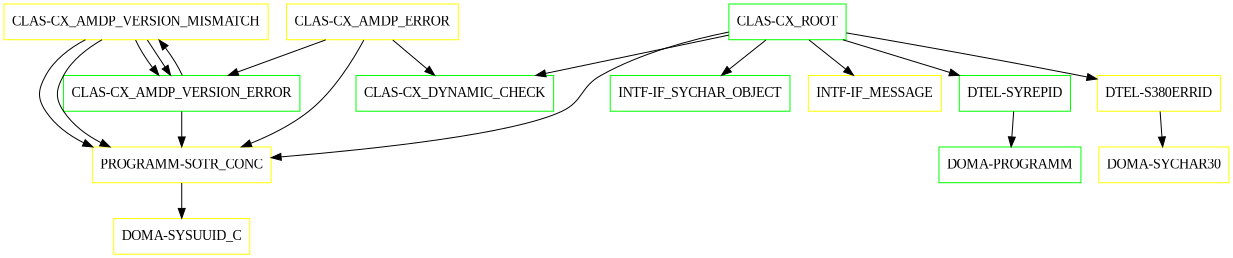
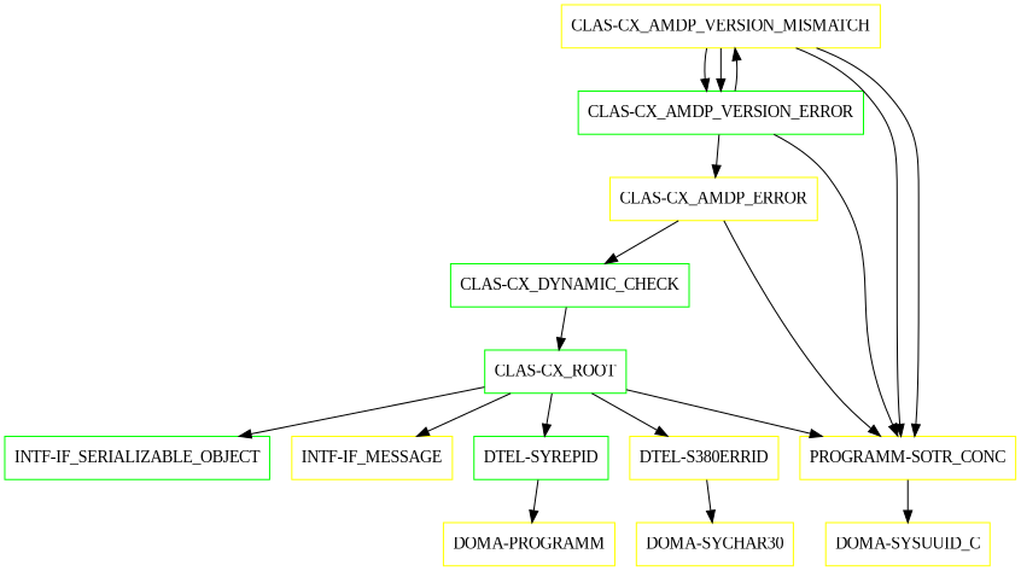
  digraph {
    fontname="Liberation Serif"
    node [color=yellow fontname="Liberation Serif" shape=box]
    edge [fontname="Liberation Serif"]
    "CLAS-CX_AMDP_VERSION_MISMATCH"
    "CLAS-CX_AMDP_VERSION_ERROR" [color=green]
    n3 [label="PROGRAMM-SOTR_CONC"]
    "CLAS-CX_AMDP_ERROR"
    "DOMA-SYSUUID_C"
    "CLAS-CX_DYNAMIC_CHECK" [color=green]
    "CLAS-CX_ROOT" [color=green]
-   "INTF-IF_SERIALIZABLE_OBJECT" [color=green label="INTF-IF_SYCHAR_OBJECT"]
+   "INTF-IF_SERIALIZABLE_OBJECT" [color=green]
    "INTF-IF_MESSAGE"
    "DTEL-SYREPID" [color=green]
    "DTEL-S380ERRID"
-   "DOMA-PROGRAMM" [color=green]
+   "DOMA-PROGRAMM"
    "DOMA-SYCHAR30"
    "CLAS-CX_AMDP_VERSION_MISMATCH" -> "CLAS-CX_AMDP_VERSION_ERROR"
    "CLAS-CX_AMDP_VERSION_MISMATCH" -> "CLAS-CX_AMDP_VERSION_ERROR"
    "CLAS-CX_AMDP_VERSION_MISMATCH" -> n3
    "CLAS-CX_AMDP_VERSION_MISMATCH" -> n3
    "CLAS-CX_AMDP_VERSION_ERROR" -> "CLAS-CX_AMDP_VERSION_MISMATCH"
    "CLAS-CX_AMDP_VERSION_ERROR" -> n3
-   "CLAS-CX_AMDP_ERROR" -> "CLAS-CX_AMDP_VERSION_ERROR"
+   "CLAS-CX_AMDP_VERSION_ERROR" -> "CLAS-CX_AMDP_ERROR"
    n3 -> "DOMA-SYSUUID_C"
    "CLAS-CX_AMDP_ERROR" -> n3
    "CLAS-CX_AMDP_ERROR" -> "CLAS-CX_DYNAMIC_CHECK"
-   "CLAS-CX_ROOT" -> "CLAS-CX_DYNAMIC_CHECK"
+   "CLAS-CX_DYNAMIC_CHECK" -> "CLAS-CX_ROOT"
    "CLAS-CX_ROOT" -> n3
    "CLAS-CX_ROOT" -> "INTF-IF_SERIALIZABLE_OBJECT"
    "CLAS-CX_ROOT" -> "INTF-IF_MESSAGE"
    "CLAS-CX_ROOT" -> "DTEL-SYREPID"
    "CLAS-CX_ROOT" -> "DTEL-S380ERRID"
    "DTEL-SYREPID" -> "DOMA-PROGRAMM"
    "DTEL-S380ERRID" -> "DOMA-SYCHAR30"
  }
